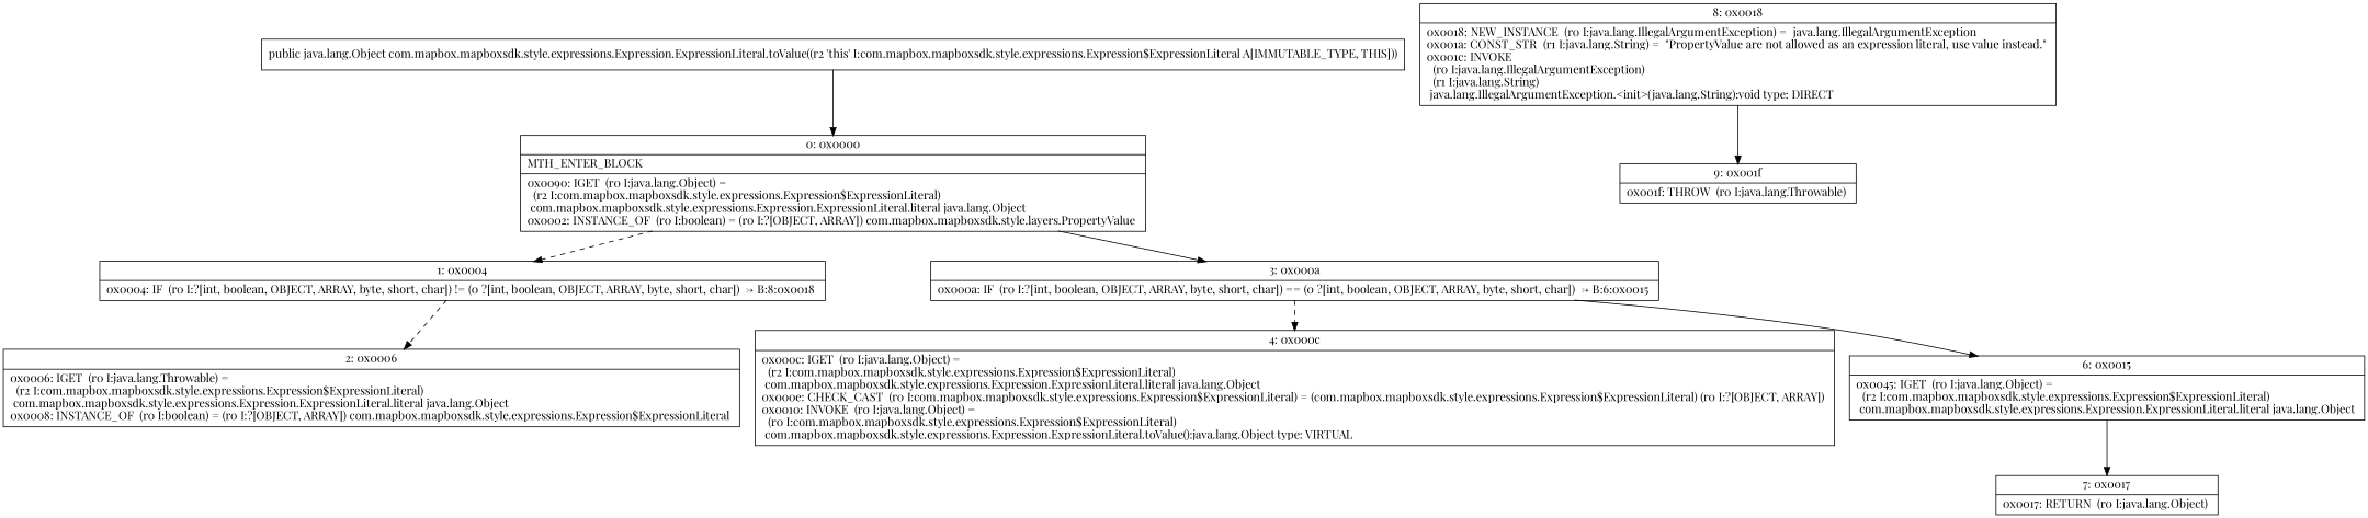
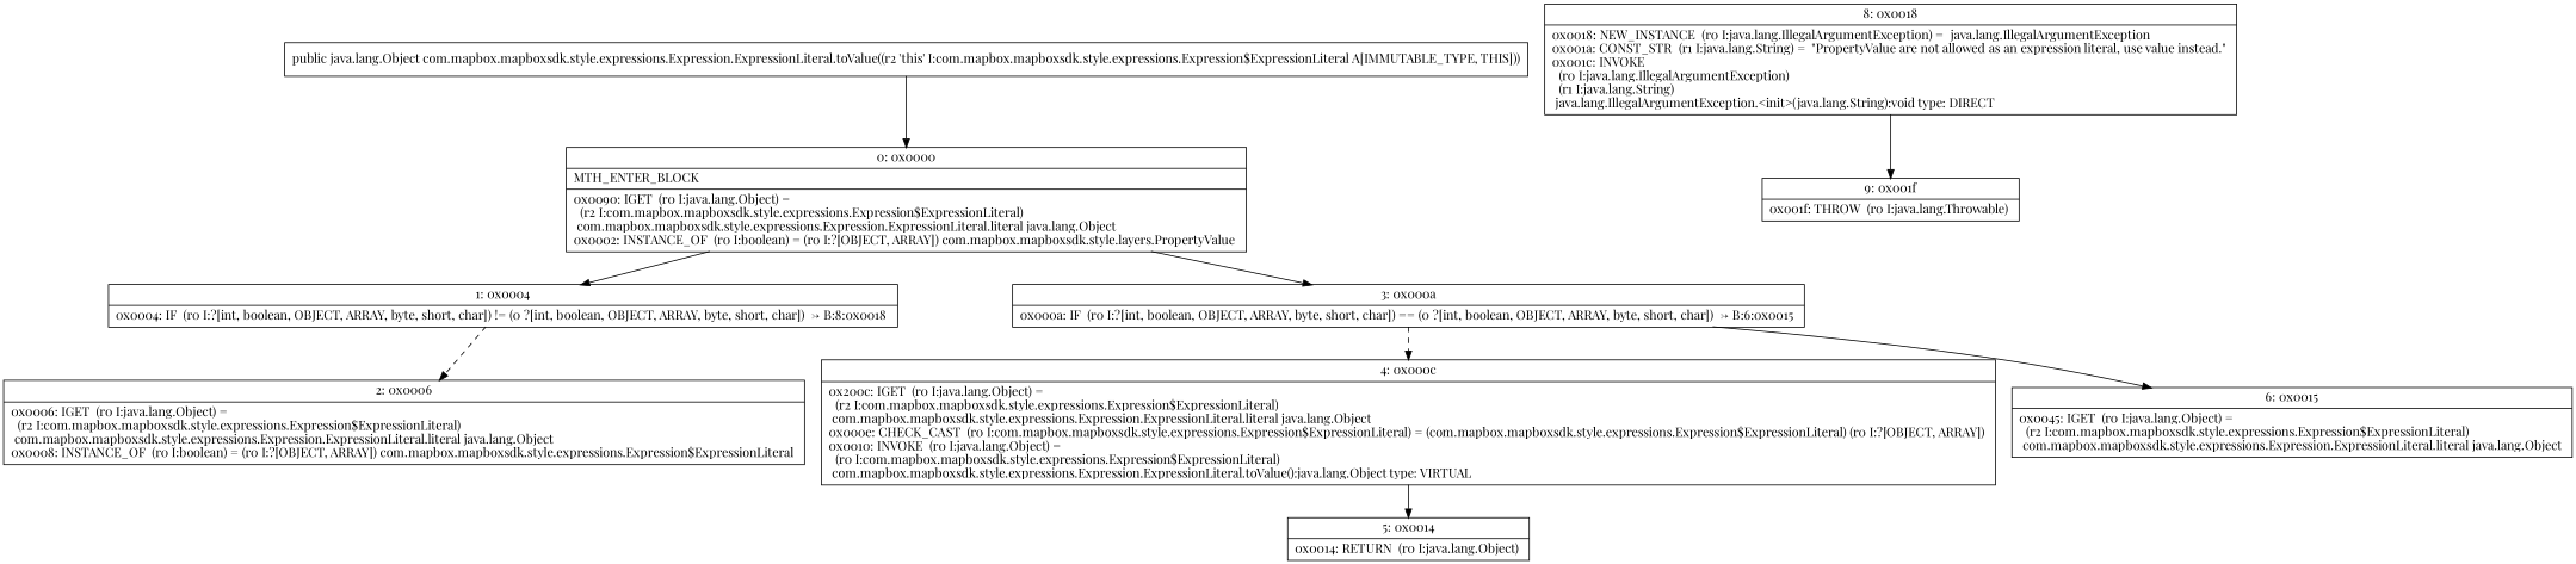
  digraph {
    fontname="Playfair Display"
    node [fontname="Playfair Display" shape=record]
    edge [fontname="Playfair Display"]
    n1 [label="{0\:\ 0x0000|MTH_ENTER_BLOCK\l|0x0090: IGET  (r0 I:java.lang.Object) = \l  (r2 I:com.mapbox.mapboxsdk.style.expressions.Expression$ExpressionLiteral)\l com.mapbox.mapboxsdk.style.expressions.Expression.ExpressionLiteral.literal java.lang.Object \l0x0002: INSTANCE_OF  (r0 I:boolean) = (r0 I:?[OBJECT, ARRAY]) com.mapbox.mapboxsdk.style.layers.PropertyValue \l}"]
    n2 [label="{1\:\ 0x0004|0x0004: IF  (r0 I:?[int, boolean, OBJECT, ARRAY, byte, short, char]) != (0 ?[int, boolean, OBJECT, ARRAY, byte, short, char])  \-\> B:8:0x0018 \l}"]
    n3 [label="{3\:\ 0x000a|0x000a: IF  (r0 I:?[int, boolean, OBJECT, ARRAY, byte, short, char]) == (0 ?[int, boolean, OBJECT, ARRAY, byte, short, char])  \-\> B:6:0x0015 \l}"]
-   n4 [label="{2\:\ 0x0006|0x0006: IGET  (r0 I:java.lang.Throwable) = \l  (r2 I:com.mapbox.mapboxsdk.style.expressions.Expression$ExpressionLiteral)\l com.mapbox.mapboxsdk.style.expressions.Expression.ExpressionLiteral.literal java.lang.Object \l0x0008: INSTANCE_OF  (r0 I:boolean) = (r0 I:?[OBJECT, ARRAY]) com.mapbox.mapboxsdk.style.expressions.Expression$ExpressionLiteral \l}"]
+   n4 [label="{2\:\ 0x0006|0x0006: IGET  (r0 I:java.lang.Object) = \l  (r2 I:com.mapbox.mapboxsdk.style.expressions.Expression$ExpressionLiteral)\l com.mapbox.mapboxsdk.style.expressions.Expression.ExpressionLiteral.literal java.lang.Object \l0x0008: INSTANCE_OF  (r0 I:boolean) = (r0 I:?[OBJECT, ARRAY]) com.mapbox.mapboxsdk.style.expressions.Expression$ExpressionLiteral \l}"]
    n5 [label="{8\:\ 0x0018|0x0018: NEW_INSTANCE  (r0 I:java.lang.IllegalArgumentException) =  java.lang.IllegalArgumentException \l0x001a: CONST_STR  (r1 I:java.lang.String) =  \"PropertyValue are not allowed as an expression literal, use value instead.\" \l0x001c: INVOKE  \l  (r0 I:java.lang.IllegalArgumentException)\l  (r1 I:java.lang.String)\l java.lang.IllegalArgumentException.\<init\>(java.lang.String):void type: DIRECT \l}"]
    n6 [label="{9\:\ 0x001f|0x001f: THROW  (r0 I:java.lang.Throwable) \l}"]
-   n7 [label="{4\:\ 0x000c|0x000c: IGET  (r0 I:java.lang.Object) = \l  (r2 I:com.mapbox.mapboxsdk.style.expressions.Expression$ExpressionLiteral)\l com.mapbox.mapboxsdk.style.expressions.Expression.ExpressionLiteral.literal java.lang.Object \l0x000e: CHECK_CAST  (r0 I:com.mapbox.mapboxsdk.style.expressions.Expression$ExpressionLiteral) = (com.mapbox.mapboxsdk.style.expressions.Expression$ExpressionLiteral) (r0 I:?[OBJECT, ARRAY]) \l0x0010: INVOKE  (r0 I:java.lang.Object) = \l  (r0 I:com.mapbox.mapboxsdk.style.expressions.Expression$ExpressionLiteral)\l com.mapbox.mapboxsdk.style.expressions.Expression.ExpressionLiteral.toValue():java.lang.Object type: VIRTUAL \l}"]
+   n7 [label="{4\:\ 0x000c|0x200c: IGET  (r0 I:java.lang.Object) = \l  (r2 I:com.mapbox.mapboxsdk.style.expressions.Expression$ExpressionLiteral)\l com.mapbox.mapboxsdk.style.expressions.Expression.ExpressionLiteral.literal java.lang.Object \l0x000e: CHECK_CAST  (r0 I:com.mapbox.mapboxsdk.style.expressions.Expression$ExpressionLiteral) = (com.mapbox.mapboxsdk.style.expressions.Expression$ExpressionLiteral) (r0 I:?[OBJECT, ARRAY]) \l0x0010: INVOKE  (r0 I:java.lang.Object) = \l  (r0 I:com.mapbox.mapboxsdk.style.expressions.Expression$ExpressionLiteral)\l com.mapbox.mapboxsdk.style.expressions.Expression.ExpressionLiteral.toValue():java.lang.Object type: VIRTUAL \l}"]
    n8 [label="{6\:\ 0x0015|0x0045: IGET  (r0 I:java.lang.Object) = \l  (r2 I:com.mapbox.mapboxsdk.style.expressions.Expression$ExpressionLiteral)\l com.mapbox.mapboxsdk.style.expressions.Expression.ExpressionLiteral.literal java.lang.Object \l}"]
-   n10 [label="{7\:\ 0x0017|0x0017: RETURN  (r0 I:java.lang.Object) \l}"]
+   n9 [label="{5\:\ 0x0014|0x0014: RETURN  (r0 I:java.lang.Object) \l}"]
    n11 [label="{public java.lang.Object com.mapbox.mapboxsdk.style.expressions.Expression.ExpressionLiteral.toValue((r2 'this' I:com.mapbox.mapboxsdk.style.expressions.Expression$ExpressionLiteral A[IMMUTABLE_TYPE, THIS])) }"]
-   n1 -> n2 [style=dashed]
+   n1 -> n2
    n1 -> n3
    n2 -> n4 [style=dashed]
    n3 -> n7 [style=dashed]
    n3 -> n8
    n5 -> n6
-   n8 -> n10
+   n7 -> n9
    n11 -> n1
  }
